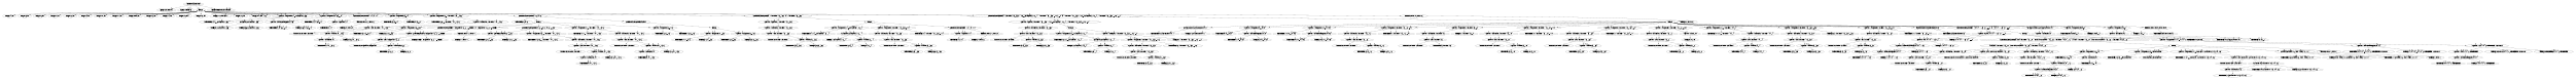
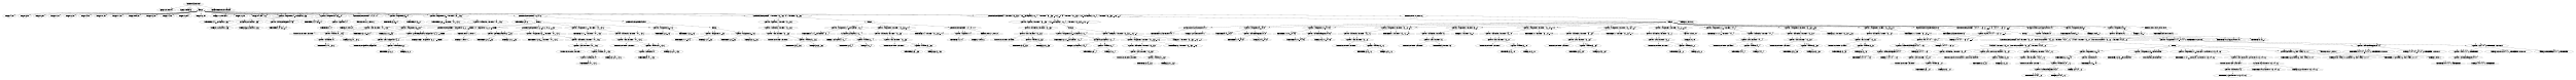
  digraph {
    n1 [label="(METHOD,tftp_connect)"]
    n2 [label="(PARAM,_DWORD *a1)"]
    n3 [label="(PARAM,_BYTE *a2)"]
    n4 [label="(BLOCK,,)"]
    n5 [label="(METHOD_RETURN,int __fastcall)"]
    n6 [label="(LOCAL,v4: int)"]
    n7 [label="(LOCAL,v5: int)"]
    n8 [label="(LOCAL,v6: int)"]
    n9 [label="(LOCAL,v7: int)"]
    n10 [label="(LOCAL,v8: int)"]
    n11 [label="(LOCAL,v9: int)"]
    n12 [label="(LOCAL,v10: int)"]
    n13 [label="(LOCAL,v11: int)"]
    n14 [label="(LOCAL,result: int)"]
    n15 [label="(LOCAL,v13: int)"]
    n16 [label="(LOCAL,v14: int)"]
    n17 [label="(LOCAL,v15: int *)"]
    n18 [label="(LOCAL,v16: int)"]
    n19 [label="(LOCAL,v17: const char *)"]
    n20 [label="(LOCAL,v18: int)"]
    n21 [label="(LOCAL,v19: char [ 128 ])"]
    n22 [label="(<operator>.assignment,v4 = Curl_ccalloc(1, 336))"]
    n23 [label="(<operator>.assignment,a1[188] = v4)"]
    n24 [label="(CONTROL_STRUCTURE,if ( !v4 ),if ( !v4 ))"]
    n25 [label="(<operator>.assignment,v5 = v4)"]
    n26 [label="(<operator>.assignment,v6 = *(_DWORD *)(*a1 + 1576))"]
    n27 [label="(CONTROL_STRUCTURE,if ( v6 ),if ( v6 ))"]
    n28 [label="(CONTROL_STRUCTURE,if ( !*(_DWORD *)(v5 + 328) ),if ( !*(_DWORD *)(v5 + 328) ))"]
    n29 [label="(CONTROL_STRUCTURE,if ( *(_DWORD *)(v5 + 332) || (v18 = Curl_ccalloc(1, v8 + 4), (*(_DWORD *)(v5 + 332) = v18) != 0) ),if ( *(_DWORD *)(v5 + 332) || (v18 = Curl_ccalloc(1, v8 + 4), (*(_DWORD *)(v5 + 332) = v18) != 0) ))"]
    n30 [label="(RETURN,return 27;,return 27;)"]
    n31 [label="(IDENTIFIER,v4,v4 = Curl_ccalloc(1, 336))"]
    n32 [label="(Curl_ccalloc,Curl_ccalloc(1, 336))"]
    n33 [label="(<operator>.indirectIndexAccess,a1[188])"]
    n34 [label="(IDENTIFIER,v4,a1[188] = v4)"]
    n35 [label="(<operator>.logicalNot,!v4)"]
    n36 [label="(RETURN,return 27;,return 27;)"]
    n37 [label="(IDENTIFIER,v5,v5 = v4)"]
    n38 [label="(IDENTIFIER,v4,v5 = v1)"]
    n39 [label="(IDENTIFIER,v6,v6 = *(_DWORD *)(*a1 + 1576))"]
    n40 [label="(<operator>.indirection,*(_DWORD *)(*a1 + 1576))"]
    n41 [label="(IDENTIFIER,v6,if ( v6 ))"]
    n42 [label="(BLOCK,,)"]
    n43 [label="(CONTROL_STRUCTURE,else,else)"]
    n44 [label="(<operator>.logicalNot,!*(_DWORD *)(v5 + 328))"]
    n45 [label="(BLOCK,,)"]
    n46 [label="(<operator>.logicalOr,*(_DWORD *)(v5 + 332) || (v18 = Curl_ccalloc(1, v8 + 4), (*(_DWORD *)(v5 + 332) = v18) != 0))"]
    n47 [label="(BLOCK,,)"]
    n48 [label="(LITERAL,27,return 27;)"]
    n49 [label="(LITERAL,1,Curl_ccalloc(1, 336))"]
    n50 [label="(LITERAL,336,Curl_ccalloc(1, 336))"]
    n51 [label="(IDENTIFIER,a1,a1[188] = v4)"]
-   n52 [label="(LITERAL,188,a1[188] = v4)"]
    n53 [label="(IDENTIFIER,v4,!v4)"]
    n54 [label="(LITERAL,27,return 27;)"]
    n55 [label="(<operator>.cast,(_DWORD *)(*a1 + 1576))"]
    n56 [label="(UNKNOWN,_DWORD *,_DWORD *)"]
    n57 [label="(<operator>.addition,*a1 + 1576)"]
    n58 [label="(<operator>.indirection,*a1)"]
    n59 [label="(LITERAL,1576,*a1 + 1576)"]
    n60 [label="(IDENTIFIER,a1,*a1 + 1576)"]
    n61 [label="(<operator>.assignment,v13 = 512)"]
    n62 [label="(CONTROL_STRUCTURE,if ( (unsigned int)(v6 - 8) >= 0xFFB1 ),if ( (unsigned int)(v6 - 8) >= 0xFFB1 ))"]
    n63 [label="(CONTROL_STRUCTURE,if ( v6 >= 512 ),if ( v6 >= 512 ))"]
    n64 [label="(<operator>.assignment,v7 = *(_DWORD *)(*a1 + 1576))"]
    n65 [label="(<operator>.assignment,v8 = v13)"]
    n66 [label="(BLOCK,,)"]
    n67 [label="(IDENTIFIER,v13,v13 = 512)"]
    n68 [label="(LITERAL,512,v13 = 518)"]
    n69 [label="(<operator>.greaterEqualsThan,(unsigned int)(v6 - 8) >= 0xFFB1)"]
    n70 [label="(RETURN,return 71;,return 71;)"]
    n71 [label="(<operator>.greaterEqualsThan,v6 >= 512)"]
    n72 [label="(<operator>.assignment,v13 = *(_DWORD *)(*a1 + 1576))"]
    n73 [label="(IDENTIFIER,v7,v7 = *(_DWORD *)(*a1 + 1576))"]
    n74 [label="(<operator>.indirection,*(_DWORD *)(*a1 + 1576))"]
    n75 [label="(IDENTIFIER,v8,v8 = v13)"]
    n76 [label="(IDENTIFIER,v13,v8 = v13)"]
    n77 [label="(<operator>.cast,(unsigned int)(v6 - 8))"]
    n78 [label="(LITERAL,0xFFB1,(unsigned int)(v6 - 8) >= 0xFFB1)"]
    n79 [label="(LITERAL,71,return 71;)"]
    n80 [label="(UNKNOWN,unsigned int,unsigned int)"]
    n81 [label="(<operator>.subtraction,v6 - 8)"]
    n82 [label="(IDENTIFIER,v6,v6 - 8)"]
    n83 [label="(LITERAL,8,v6 - 8)"]
    n84 [label="(IDENTIFIER,v6,v6 >= 512)"]
    n85 [label="(LITERAL,512,v6 >= 512)"]
    n86 [label="(IDENTIFIER,v13,v13 = *(_DWORD *)(*a1 + 1576))"]
    n87 [label="(<operator>.indirection,*(_DWORD *)(*a1 + 1576))"]
    n88 [label="(<operator>.cast,(_DWORD *)(*a1 + 1576))"]
    n89 [label="(UNKNOWN,_DWORD *,_DWORD *)"]
    n90 [label="(<operator>.addition,*a1 + 1576)"]
    n91 [label="(<operator>.indirection,*a1)"]
    n92 [label="(LITERAL,1576,*a1 + 1576)"]
    n93 [label="(IDENTIFIER,a1,*a1 + 1576)"]
    n94 [label="(<operator>.cast,(_DWORD *)(*a1 + 1576))"]
    n95 [label="(UNKNOWN,_DWORD *,_DWORD *)"]
    n96 [label="(<operator>.addition,*a1 + 1576)"]
    n97 [label="(<operator>.indirection,*a1)"]
    n98 [label="(LITERAL,1576,*a1 + 1576)"]
    n99 [label="(IDENTIFIER,a1,*a1 + 1576)"]
    n100 [label="(<operator>.assignment,v7 = 512)"]
    n101 [label="(<operator>.assignment,v8 = 512)"]
    n102 [label="(IDENTIFIER,v7,v7 = 512)"]
    n103 [label="(LITERAL,512,v7 = 512)"]
    n104 [label="(IDENTIFIER,v8,v8 = 512)"]
    n105 [label="(LITERAL,512,v8 = 512)"]
    n106 [label="(<operator>.indirection,*(_DWORD *)(v5 + 328))"]
    n107 [label="(<operator>.assignment,v14 = Curl_ccalloc(1, v8 + 4))"]
    n108 [label="(<operator>.assignment,*(_DWORD *)(v5 + 328) = v14)"]
    n109 [label="(CONTROL_STRUCTURE,if ( !v14 ),if ( !v14 ))"]
    n110 [label="(<operator>.cast,(_DWORD *)(v5 + 328))"]
    n111 [label="(UNKNOWN,_DWORD *,_DWORD *)"]
    n112 [label="(<operator>.addition,v5 + 328)"]
    n113 [label="(IDENTIFIER,v5,v5 + 328)"]
    n114 [label="(LITERAL,328,v5 + 328)"]
    n115 [label="(IDENTIFIER,v14,v14 = Curl_ccalloc(1, v8 + 4))"]
    n116 [label="(Curl_ccalloc,Curl_ccalloc(1, v8 + 4))"]
    n117 [label="(<operator>.indirection,*(_DWORD *)(v5 + 328))"]
    n118 [label="(IDENTIFIER,v14,*(_DWORD *)(v5 + 328) = v14)"]
    n119 [label="(<operator>.logicalNot,!v14)"]
    n120 [label="(RETURN,return 27;,return 27;)"]
    n121 [label="(LITERAL,1,Curl_ccalloc(1, v8 + 4))"]
    n122 [label="(<operator>.addition,v8 + 4)"]
    n123 [label="(IDENTIFIER,v8,v8 + 4)"]
    n124 [label="(LITERAL,4,v8 + 4)"]
    n125 [label="(<operator>.cast,(_DWORD *)(v5 + 328))"]
    n126 [label="(UNKNOWN,_DWORD *,_DWORD *)"]
    n127 [label="(<operator>.addition,v5 + 328)"]
    n128 [label="(IDENTIFIER,v5,v5 + 328)"]
    n129 [label="(LITERAL,328,v5 + 328)"]
    n130 [label="(IDENTIFIER,v12,!v14)"]
    n131 [label="(LITERAL,27,return 27;)"]
    n132 [label="(<operator>.indirection,*(_DWORD *)(v5 + 332))"]
    n133 [label="(BLOCK,,)"]
    n134 [label="(Curl_conncontrol,Curl_conncontrol(a1, 1))"]
    n135 [label="(<operator>.assignment,v9 = a1[20])"]
    n136 [label="(<operator>.assignment,v10 = a1[105])"]
    n137 [label="(<operator>.assignment,*(_DWORD *)(v5 + 16) = a1)"]
    n138 [label="(<operator>.assignment,*(_DWORD *)v5 = 0)"]
    n139 [label="(<operator>.assignment,*(_DWORD *)(v5 + 20) = v10)"]
    n140 [label="(<operator>.assignment,*(_DWORD *)(v5 + 324) = v7)"]
    n141 [label="(<operator>.assignment,*(_DWORD *)(v5 + 8) = -100)"]
    n142 [label="(<operator>.assignment,v11 = *(_DWORD *)(v9 + 4))"]
    n143 [label="(<operator>.assignment,*(_DWORD *)(v5 + 320) = 512)"]
    n144 [label="(<operator>.assignment,*(_WORD *)(v5 + 52) = v11)"]
    n145 [label="(tftp_set_timeouts,tftp_set_timeouts(v5))"]
    n146 [label="(CONTROL_STRUCTURE,if ( ((a1[147] >> 25) & 1) == 0 ),if ( ((a1[147] >> 25) & 1) == 0 ))"]
    n147 [label="(Curl_pgrsStartNow,Curl_pgrsStartNow(*a1))"]
    n148 [label="(<operator>.assignment,result = 0)"]
    n149 [label="(<operator>.assignment,*a2 = 1)"]
    n150 [label="(RETURN,return result;,return result;)"]
    n151 [label="(<operator>.cast,(_DWORD *)(v5 + 332))"]
    n152 [label="(<operator>.assignment,v18 = Curl_ccalloc(1, v8 + 4))"]
    n153 [label="(<operator>.notEquals,(*(_DWORD *)(v5 + 332) = v18) != 0)"]
    n154 [label="(UNKNOWN,_DWORD *,_DWORD *)"]
    n155 [label="(<operator>.addition,v5 + 332)"]
    n156 [label="(IDENTIFIER,v5,v5 + 332)"]
    n157 [label="(LITERAL,332,v5 + 332)"]
    n158 [label="(IDENTIFIER,v18,v18 = Curl_ccalloc(1, v8 + 4))"]
    n159 [label="(Curl_ccalloc,Curl_ccalloc(1, v8 + 4))"]
    n160 [label="(<operator>.assignment,*(_DWORD *)(v5 + 332) = v18)"]
    n161 [label="(LITERAL,0,(*(_DWORD *)(v5 + 332) = v18) != 0)"]
    n162 [label="(LITERAL,1,Curl_ccalloc(1, v8 + 4))"]
    n163 [label="(<operator>.addition,v8 + 4)"]
    n164 [label="(IDENTIFIER,v8,v8 + 4)"]
    n165 [label="(LITERAL,4,v8 + 4)"]
    n166 [label="(<operator>.indirection,*(_DWORD *)(v5 + 332))"]
    n167 [label="(IDENTIFIER,v18,*(_DWORD *)(v5 + 332) = v18)"]
    n168 [label="(<operator>.cast,(_DWORD *)(v5 + 332))"]
    n169 [label="(UNKNOWN,_DWORD *,_DWORD *)"]
    n170 [label="(<operator>.addition,v5 + 332)"]
    n171 [label="(IDENTIFIER,v5,v5 + 332)"]
    n172 [label="(LITERAL,332,v5 + 332)"]
    n173 [label="(IDENTIFIER,a1,Curl_conncontrol(a1, 1))"]
    n174 [label="(LITERAL,1,Curl_conncontrol(a1, 1))"]
    n175 [label="(IDENTIFIER,v9,v9 = a1[20])"]
    n176 [label="(<operator>.indirectIndexAccess,a1[20])"]
    n177 [label="(IDENTIFIER,v10,v10 = a1[105])"]
    n178 [label="(<operator>.indirectIndexAccess,a1[105])"]
    n179 [label="(<operator>.indirection,*(_DWORD *)(v5 + 16))"]
    n180 [label="(IDENTIFIER,a1,*(_DWORD *)(v5 + 16) = a1)"]
    n181 [label="(<operator>.indirection,*(_DWORD *)v5)"]
    n182 [label="(LITERAL,0,*(_DWORD *)v5 = 0)"]
    n183 [label="(<operator>.indirection,*(_DWORD *)(v5 + 20))"]
    n184 [label="(IDENTIFIER,v10,*(_DWORD *)(v5 + 20) = v10)"]
    n185 [label="(<operator>.indirection,*(_DWORD *)(v5 + 324))"]
    n186 [label="(IDENTIFIER,v7,*(_DWORD *)(v5 + 324) = v7)"]
    n187 [label="(<operator>.indirection,*(_DWORD *)(v5 + 8))"]
    n188 [label="(<operator>.minus,-100)"]
    n189 [label="(IDENTIFIER,v11,v11 = *(_DWORD *)(v9 + 4))"]
    n190 [label="(<operator>.indirection,*(_DWORD *)(v9 + 4))"]
    n191 [label="(<operator>.indirection,*(_DWORD *)(v5 + 320))"]
    n192 [label="(LITERAL,512,*(_DWORD *)(v5 + 320) = 512)"]
    n193 [label="(<operator>.indirection,*(_WORD *)(v5 + 52))"]
    n194 [label="(IDENTIFIER,v11,*(_WORD *)(v5 + 52) = v11)"]
    n195 [label="(IDENTIFIER,v5,tftp_set_timeouts(v5))"]
    n196 [label="(<operator>.equals,((a1[147] >> 25) & 1) == 0)"]
    n197 [label="(BLOCK,,)"]
    n198 [label="(<operator>.indirection,*a1)"]
    n199 [label="(IDENTIFIER,result,result = 0)"]
    n200 [label="(LITERAL,0,result = 0)"]
    n201 [label="(<operator>.indirection,*a2)"]
    n202 [label="(LITERAL,1,*a2 = 1)"]
    n203 [label="(IDENTIFIER,result,return result;)"]
    n204 [label="(IDENTIFIER,a1,v9 = a1[20])"]
    n205 [label="(LITERAL,20,v9 = a1[20])"]
    n206 [label="(IDENTIFIER,a1,v10 = a1[105])"]
    n207 [label="(LITERAL,105,v10 = a1[105])"]
    n208 [label="(<operator>.cast,(_DWORD *)(v5 + 16))"]
    n209 [label="(UNKNOWN,_DWORD *,_DWORD *)"]
    n210 [label="(<operator>.addition,v5 + 16)"]
    n211 [label="(IDENTIFIER,v5,v5 + 16)"]
    n212 [label="(LITERAL,16,v5 + 16)"]
    n213 [label="(<operator>.cast,(_DWORD *)v5)"]
    n214 [label="(UNKNOWN,_DWORD *,_DWORD *)"]
    n215 [label="(IDENTIFIER,v5,(_DWORD *)v5)"]
    n216 [label="(<operator>.cast,(_DWORD *)(v5 + 20))"]
    n217 [label="(UNKNOWN,_DWORD *,_DWORD *)"]
    n218 [label="(<operator>.addition,v5 + 20)"]
    n219 [label="(IDENTIFIER,v5,v5 + 20)"]
    n220 [label="(LITERAL,20,v5 + 20)"]
    n221 [label="(<operator>.cast,(_DWORD *)(v5 + 324))"]
    n222 [label="(UNKNOWN,_DWORD *,_DWORD *)"]
    n223 [label="(<operator>.addition,v5 + 324)"]
    n224 [label="(IDENTIFIER,v5,v5 + 324)"]
    n225 [label="(LITERAL,324,v5 + 324)"]
    n226 [label="(<operator>.cast,(_DWORD *)(v5 + 8))"]
    n227 [label="(LITERAL,100,-100)"]
    n228 [label="(UNKNOWN,_DWORD *,_DWORD *)"]
    n229 [label="(<operator>.addition,v5 + 8)"]
    n230 [label="(IDENTIFIER,v5,v5 + 8)"]
    n231 [label="(LITERAL,8,v5 + 8)"]
    n232 [label="(<operator>.cast,(_DWORD *)(v9 + 4))"]
    n233 [label="(UNKNOWN,_DWORD *,_DWORD *)"]
    n234 [label="(<operator>.addition,v9 + 4)"]
    n235 [label="(IDENTIFIER,v9,v9 + 4)"]
    n236 [label="(LITERAL,4,v9 + 4)"]
    n237 [label="(<operator>.cast,(_DWORD *)(v5 + 320))"]
    n238 [label="(UNKNOWN,_DWORD *,_DWORD *)"]
    n239 [label="(<operator>.addition,v5 + 320)"]
    n240 [label="(IDENTIFIER,v5,v5 + 320)"]
    n241 [label="(LITERAL,320,v5 + 320)"]
    n242 [label="(<operator>.cast,(_WORD *)(v5 + 52))"]
    n243 [label="(UNKNOWN,_WORD *,_WORD *)"]
    n244 [label="(<operator>.addition,v5 + 52)"]
    n245 [label="(IDENTIFIER,v5,v5 + 52)"]
    n246 [label="(LITERAL,52,v5 + 52)"]
    n247 [label="(<operator>.and,(a1[147] >> 25) & 1)"]
    n248 [label="(LITERAL,0,((a1[147] >> 25) & 1) == 0)"]
    n249 [label="(CONTROL_STRUCTURE,if ( bind(*(_DWORD *)(v5 + 20), (const struct sockaddr *)(v5 + 52), *(_DWORD *)(a1[20] + 16)) ),if ( bind(*(_DWORD *)(v5 + 20), (const struct sockaddr *)(v5 + 52), *(_DWORD *)(a1[20] + 16)) ))"]
    n250 [label="(<operator>.assignment,a1[147] = a1[147] & 0xFDFFFFFF | 0x2000000)"]
    n251 [label="(<operator>.arithmeticShiftRight,a1[147] >> 25)"]
    n252 [label="(LITERAL,1,(a1[147] >> 25) & 1)"]
    n253 [label="(<operator>.indirectIndexAccess,a1[147])"]
    n254 [label="(LITERAL,25,a1[147] >> 25)"]
    n255 [label="(IDENTIFIER,a1,a1[147] >> 25)"]
    n256 [label="(LITERAL,147,a1[147] >> 25)"]
    n257 [label="(bind,bind(*(_DWORD *)(v5 + 20), (const struct sockaddr *)(v5 + 52), *(_DWORD *)(a1[20] + 16)))"]
    n258 [label="(BLOCK,,)"]
    n259 [label="(<operator>.indirectIndexAccess,a1[147])"]
    n260 [label="(<operator>.or,a1[147] & 0xFDFFFFFF | 0x2000000)"]
    n261 [label="(<operator>.indirection,*(_DWORD *)(v5 + 20))"]
    n262 [label="(<operator>.cast,(const struct sockaddr *)(v5 + 52))"]
    n263 [label="(<operator>.indirection,*(_DWORD *)(a1[20] + 16))"]
    n264 [label="(<operator>.assignment,v16 = *a1)"]
    n265 [label="(<operator>.assignment,v15 = _errno_location())"]
    n266 [label="(<operator>.assignment,v17 = (const char *)Curl_strerror(*v15, v19, 128))"]
    n267 [label="(Curl_failf,Curl_failf(v16, \"bind() failed; %s\", v17))"]
    n268 [label="(RETURN,return 7;,return 7;)"]
    n269 [label="(<operator>.cast,(_DWORD *)(v5 + 20))"]
    n270 [label="(UNKNOWN,const struct sockaddr *,const struct sockaddr *)"]
    n271 [label="(<operator>.addition,v5 + 52)"]
    n272 [label="(<operator>.cast,(_DWORD *)(a1[20] + 16))"]
    n273 [label="(UNKNOWN,_DWORD *,_DWORD *)"]
    n274 [label="(<operator>.addition,v5 + 20)"]
    n275 [label="(IDENTIFIER,v5,v5 + 20)"]
    n276 [label="(LITERAL,20,v5 + 20)"]
    n277 [label="(IDENTIFIER,v5,v5 + 52)"]
    n278 [label="(LITERAL,52,v5 + 52)"]
    n279 [label="(UNKNOWN,_DWORD *,_DWORD *)"]
    n280 [label="(<operator>.addition,a1[20] + 16)"]
    n281 [label="(<operator>.indirectIndexAccess,a1[20])"]
    n282 [label="(LITERAL,16,a1[20] + 16)"]
    n283 [label="(IDENTIFIER,a1,a1[20] + 16)"]
    n284 [label="(LITERAL,20,a1[20] + 16)"]
    n285 [label="(IDENTIFIER,v16,v16 = *a1)"]
    n286 [label="(<operator>.indirection,*a1)"]
    n287 [label="(IDENTIFIER,v15,v15 = _errno_location())"]
    n288 [label="(_errno_location,_errno_location())"]
    n289 [label="(IDENTIFIER,v17,v17 = (const char *)Curl_strerror(*v15, v19, 128))"]
    n290 [label="(<operator>.cast,(const char *)Curl_strerror(*v15, v19, 128))"]
    n291 [label="(IDENTIFIER,v16,Curl_failf(v16, \"bind() failed; %s\", v17))"]
    n292 [label="(LITERAL,\"bind() failed; %s\",Curl_failf(v16, \"bind() failed; %s\", v17))"]
    n293 [label="(IDENTIFIER,v17,Curl_failf(v16, \"bind() failed; %s\", v17))"]
    n294 [label="(LITERAL,7,return 7;)"]
    n295 [label="(IDENTIFIER,a1,v16 = *a1)"]
    n296 [label="(UNKNOWN,const char *,const char *)"]
    n297 [label="(Curl_strerror,Curl_strerror(*v15, v19, 128))"]
    n298 [label="(<operator>.indirection,*v15)"]
    n299 [label="(IDENTIFIER,v19,Curl_strerror(*v15, v19, 128))"]
    n300 [label="(LITERAL,128,Curl_strerror(*v15, v19, 128))"]
    n301 [label="(IDENTIFIER,v15,Curl_strerror(*v15, v19, 128))"]
    n302 [label="(IDENTIFIER,a1,a1[147] = a1[147] & 0xFDFFFFFF | 0x2000000)"]
    n303 [label="(LITERAL,147,a1[147] = a1[147] & 0xFDFFFFFF | 0x2000000)"]
    n304 [label="(<operator>.and,a1[147] & 0xFDFFFFFF)"]
    n305 [label="(LITERAL,0x2000000,a1[147] & 0xFDFFFFFF | 0x2000000)"]
    n306 [label="(LITERAL,0xFDFFFFFF,a1[147] & 0xFDFFFFFF)"]
    n307 [label="(<operator>.indirectIndexAccess,a1[147])"]
    n308 [label="(IDENTIFIER,a1,a1[147] & 0xFDFFFFFF)"]
    n309 [label="(LITERAL,147,a1[147] & 0xFDFFFFFF)"]
    n310 [label="(IDENTIFIER,a1,Curl_pgrsStartNow(*a1))"]
    n311 [label="(IDENTIFIER,a2,*a2 = 1)"]
    n1 -> n2
    n1 -> n3
    n1 -> n4
    n1 -> n5
    n4 -> n6
    n4 -> n7
    n4 -> n8
    n4 -> n9
    n4 -> n10
    n4 -> n11
    n4 -> n12
    n4 -> n13
    n4 -> n14
    n4 -> n15
    n4 -> n16
    n4 -> n17
    n4 -> n18
    n4 -> n19
    n4 -> n20
    n4 -> n21
    n4 -> n22
    n4 -> n23
    n4 -> n24
    n4 -> n25
    n4 -> n26
    n4 -> n27
    n4 -> n28
    n4 -> n29
    n4 -> n30
    n22 -> n31
    n22 -> n32
    n23 -> n33
    n23 -> n34
    n24 -> n35
    n24 -> n36
    n25 -> n37
    n25 -> n38
    n26 -> n39
    n26 -> n40
    n27 -> n41
    n27 -> n42
    n27 -> n43
    n28 -> n44
    n28 -> n45
    n29 -> n46
    n29 -> n47
    n30 -> n48
    n32 -> n49
    n32 -> n50
    n33 -> n51
-   n33 -> n52
    n35 -> n53
    n36 -> n54
    n40 -> n55
    n42 -> n61
    n42 -> n62
    n42 -> n63
    n42 -> n64
    n42 -> n65
    n43 -> n66
    n44 -> n106
    n45 -> n107
    n45 -> n108
    n45 -> n109
    n46 -> n132
    n46 -> n133
    n47 -> n134
    n47 -> n135
    n47 -> n136
    n47 -> n137
    n47 -> n138
    n47 -> n139
    n47 -> n140
    n47 -> n141
    n47 -> n142
    n47 -> n143
    n47 -> n144
    n47 -> n145
    n47 -> n146
    n47 -> n147
    n47 -> n148
    n47 -> n149
    n47 -> n150
    n55 -> n56
    n55 -> n57
    n57 -> n58
    n57 -> n59
    n58 -> n60
    n61 -> n67
    n61 -> n68
    n62 -> n69
    n62 -> n70
    n63 -> n71
    n63 -> n72
    n64 -> n73
    n64 -> n74
    n65 -> n75
    n65 -> n76
    n66 -> n100
    n66 -> n101
    n69 -> n77
    n69 -> n78
    n70 -> n79
    n71 -> n84
    n71 -> n85
    n72 -> n86
    n72 -> n87
    n74 -> n94
    n77 -> n80
    n77 -> n81
    n81 -> n82
    n81 -> n83
    n87 -> n88
    n88 -> n89
    n88 -> n90
    n90 -> n91
    n90 -> n92
    n91 -> n93
    n94 -> n95
    n94 -> n96
    n96 -> n97
    n96 -> n98
    n97 -> n99
    n100 -> n102
    n100 -> n103
    n101 -> n104
    n101 -> n105
    n106 -> n110
    n107 -> n115
    n107 -> n116
    n108 -> n117
    n108 -> n118
    n109 -> n119
    n109 -> n120
    n110 -> n111
    n110 -> n112
    n112 -> n113
    n112 -> n114
    n116 -> n121
    n116 -> n122
    n117 -> n125
    n119 -> n130
    n120 -> n131
    n122 -> n123
    n122 -> n124
    n125 -> n126
    n125 -> n127
    n127 -> n128
    n127 -> n129
    n132 -> n151
    n133 -> n152
    n133 -> n153
    n134 -> n173
    n134 -> n174
    n135 -> n175
    n135 -> n176
    n136 -> n177
    n136 -> n178
    n137 -> n179
    n137 -> n180
    n138 -> n181
    n138 -> n182
    n139 -> n183
    n139 -> n184
    n140 -> n185
    n140 -> n186
    n141 -> n187
    n141 -> n188
    n142 -> n189
    n142 -> n190
    n143 -> n191
    n143 -> n192
    n144 -> n193
    n144 -> n194
    n145 -> n195
    n146 -> n196
    n146 -> n197
    n147 -> n198
    n148 -> n199
    n148 -> n200
    n149 -> n201
    n149 -> n202
    n150 -> n203
    n151 -> n154
    n151 -> n155
    n152 -> n158
    n152 -> n159
    n153 -> n160
    n153 -> n161
    n155 -> n156
    n155 -> n157
    n159 -> n162
    n159 -> n163
    n160 -> n166
    n160 -> n167
    n163 -> n164
    n163 -> n165
    n166 -> n168
    n168 -> n169
    n168 -> n170
    n170 -> n171
    n170 -> n172
    n176 -> n204
    n176 -> n205
    n178 -> n206
    n178 -> n207
    n179 -> n208
    n181 -> n213
    n183 -> n216
    n185 -> n221
    n187 -> n226
    n188 -> n227
    n190 -> n232
    n191 -> n237
    n193 -> n242
    n196 -> n247
    n196 -> n248
    n197 -> n249
    n197 -> n250
    n198 -> n310
    n201 -> n311
    n208 -> n209
    n208 -> n210
    n210 -> n211
    n210 -> n212
    n213 -> n214
    n213 -> n215
    n216 -> n217
    n216 -> n218
    n218 -> n219
    n218 -> n220
    n221 -> n222
    n221 -> n223
    n223 -> n224
    n223 -> n225
    n226 -> n228
    n226 -> n229
    n229 -> n230
    n229 -> n231
    n232 -> n233
    n232 -> n234
    n234 -> n235
    n234 -> n236
    n237 -> n238
    n237 -> n239
    n239 -> n240
    n239 -> n241
    n242 -> n243
    n242 -> n244
    n244 -> n245
    n244 -> n246
    n247 -> n251
    n247 -> n252
    n249 -> n257
    n249 -> n258
    n250 -> n259
    n250 -> n260
    n251 -> n253
    n251 -> n254
    n253 -> n255
    n253 -> n256
    n257 -> n261
    n257 -> n262
    n257 -> n263
    n258 -> n264
    n258 -> n265
    n258 -> n266
    n258 -> n267
    n258 -> n268
    n259 -> n302
    n259 -> n303
    n260 -> n304
    n260 -> n305
    n260 -> n306
    n261 -> n269
    n262 -> n270
    n262 -> n271
    n263 -> n272
    n264 -> n285
    n264 -> n286
    n265 -> n287
    n265 -> n288
    n266 -> n289
    n266 -> n290
    n267 -> n291
    n267 -> n292
    n267 -> n293
    n268 -> n294
    n269 -> n273
    n269 -> n274
    n271 -> n277
    n271 -> n278
    n272 -> n279
    n272 -> n280
    n274 -> n275
    n274 -> n276
    n280 -> n281
    n280 -> n282
    n281 -> n283
    n281 -> n284
    n286 -> n295
    n290 -> n296
    n290 -> n297
    n297 -> n298
    n297 -> n299
    n297 -> n300
    n298 -> n301
    n304 -> n307
    n307 -> n308
    n307 -> n309
  }
